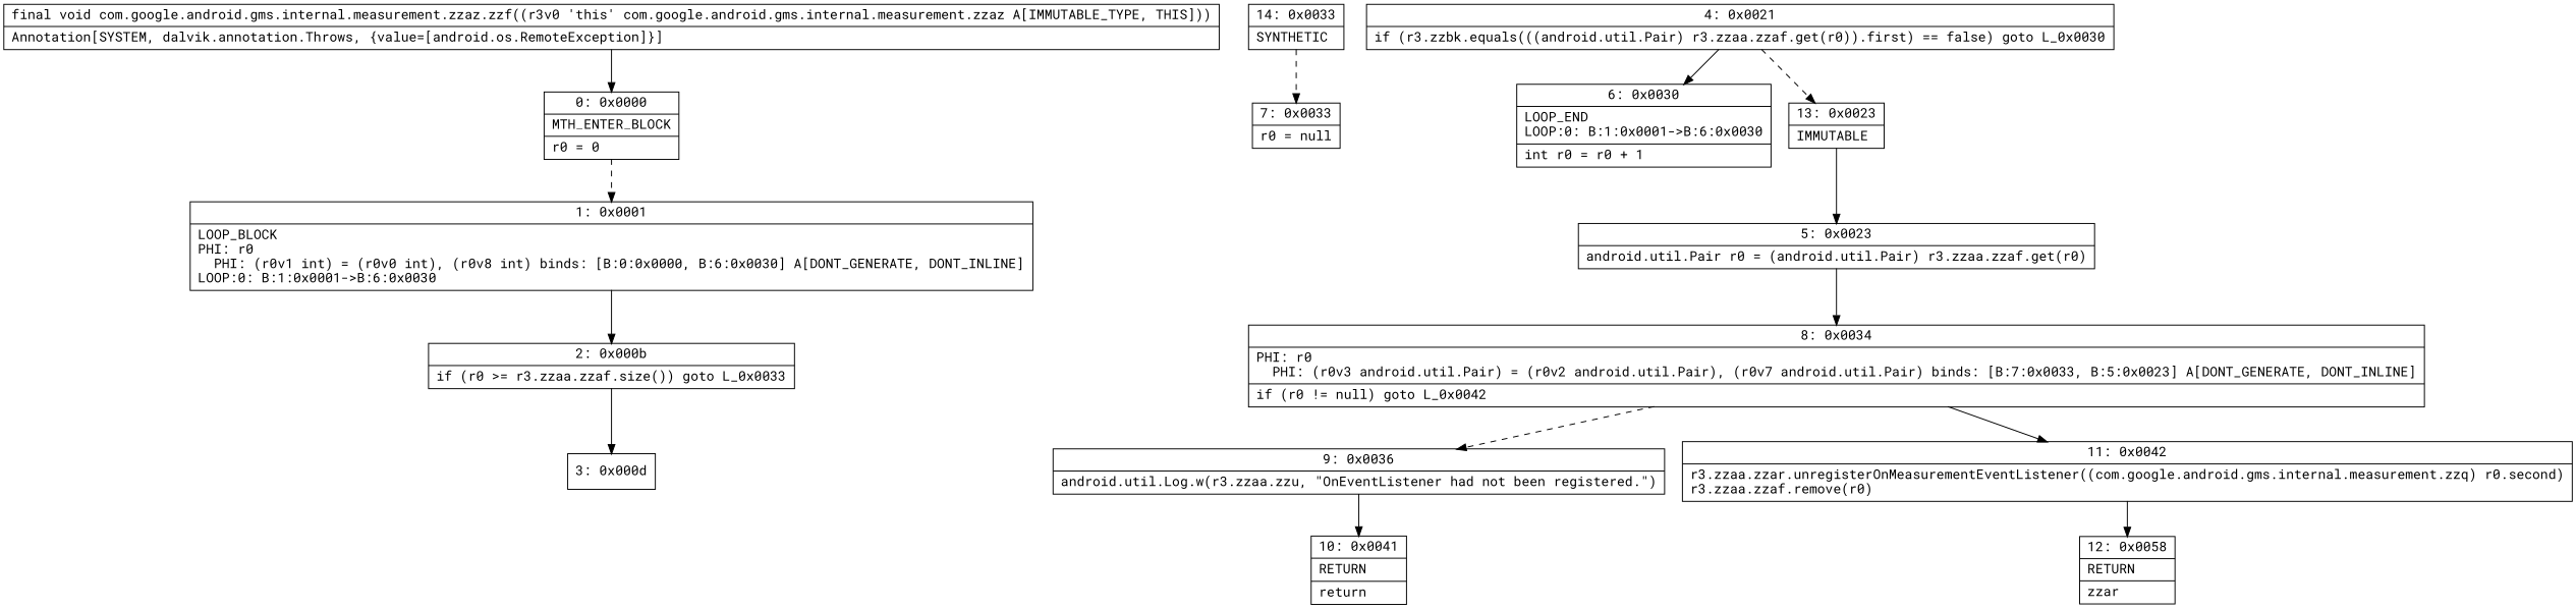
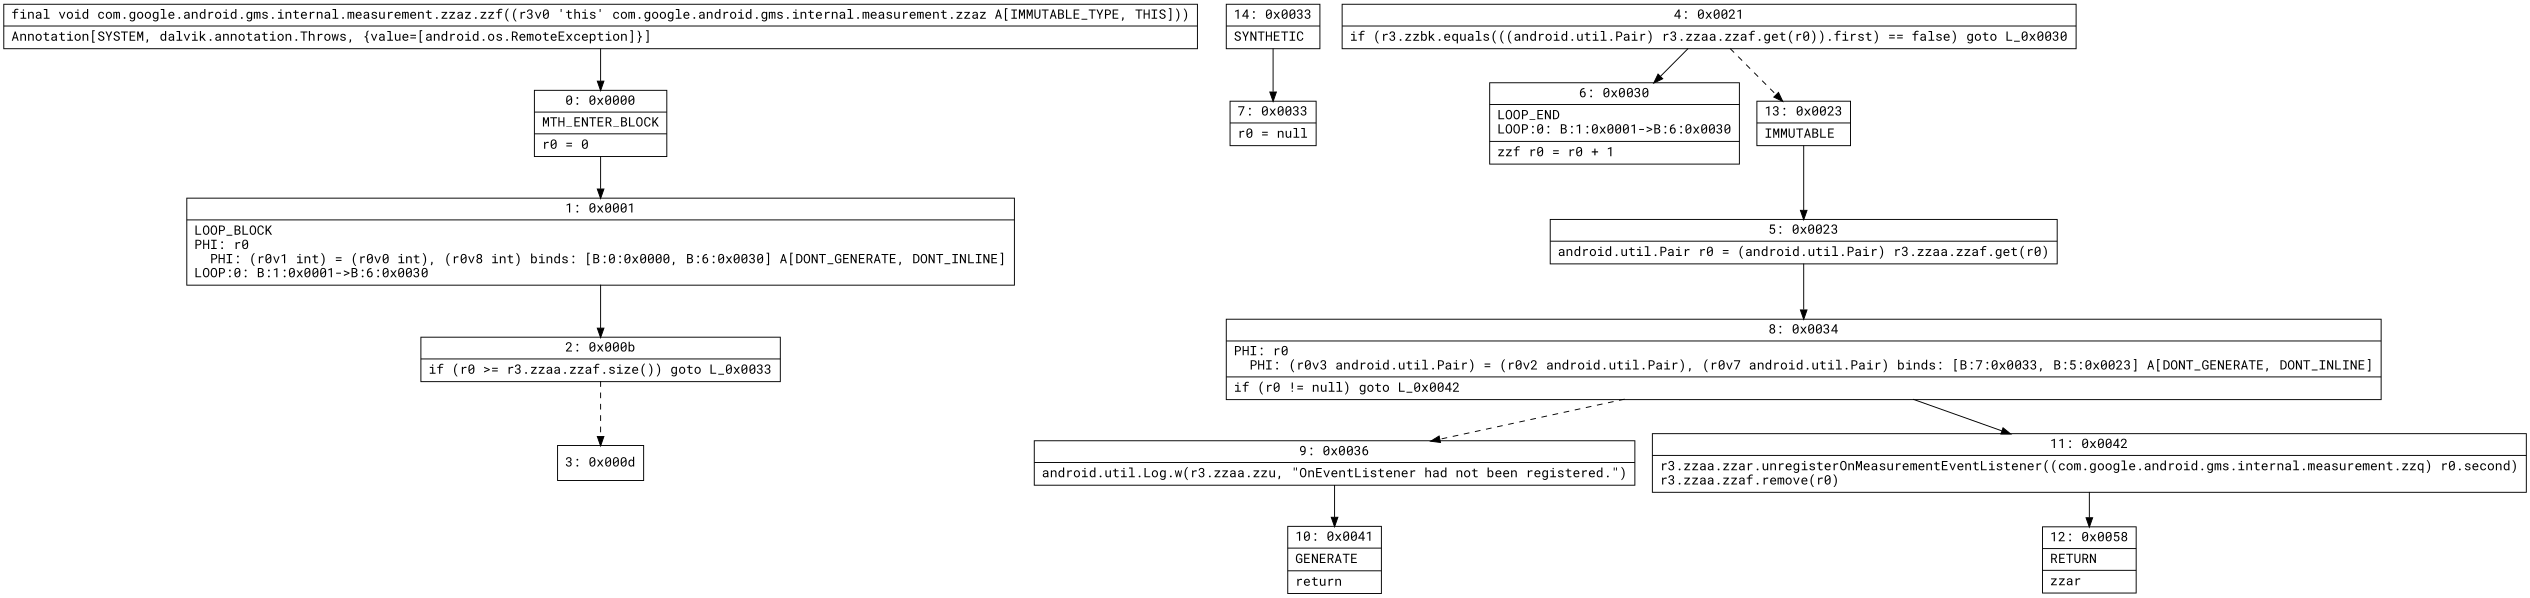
  digraph {
    fontname="Roboto Mono"
    node [fontname="Roboto Mono" shape=record]
    edge [fontname="Roboto Mono"]
    n1 [label="{0\:\ 0x0000|MTH_ENTER_BLOCK\l|r0 = 0\l}"]
    n2 [label="{1\:\ 0x0001|LOOP_BLOCK\lPHI: r0 \l  PHI: (r0v1 int) = (r0v0 int), (r0v8 int) binds: [B:0:0x0000, B:6:0x0030] A[DONT_GENERATE, DONT_INLINE]\lLOOP:0: B:1:0x0001\-\>B:6:0x0030\l}"]
    n3 [label="{2\:\ 0x000b|if (r0 \>= r3.zzaa.zzaf.size()) goto L_0x0033\l}"]
    n4 [label="{3\:\ 0x000d}"]
    n5 [label="{14\:\ 0x0033|SYNTHETIC\l}"]
    n6 [label="{7\:\ 0x0033|r0 = null\l}"]
    n7 [label="{4\:\ 0x0021|if (r3.zzbk.equals(((android.util.Pair) r3.zzaa.zzaf.get(r0)).first) == false) goto L_0x0030\l}"]
-   n8 [label="{6\:\ 0x0030|LOOP_END\lLOOP:0: B:1:0x0001\-\>B:6:0x0030\l|int r0 = r0 + 1\l}"]
+   n8 [label="{6\:\ 0x0030|LOOP_END\lLOOP:0: B:1:0x0001\-\>B:6:0x0030\l|zzf r0 = r0 + 1\l}"]
    n9 [label="{13\:\ 0x0023|IMMUTABLE\l}"]
    n10 [label="{5\:\ 0x0023|android.util.Pair r0 = (android.util.Pair) r3.zzaa.zzaf.get(r0)\l}"]
    n11 [label="{8\:\ 0x0034|PHI: r0 \l  PHI: (r0v3 android.util.Pair) = (r0v2 android.util.Pair), (r0v7 android.util.Pair) binds: [B:7:0x0033, B:5:0x0023] A[DONT_GENERATE, DONT_INLINE]\l|if (r0 != null) goto L_0x0042\l}"]
    n12 [label="{9\:\ 0x0036|android.util.Log.w(r3.zzaa.zzu, \"OnEventListener had not been registered.\")\l}"]
    n13 [label="{11\:\ 0x0042|r3.zzaa.zzar.unregisterOnMeasurementEventListener((com.google.android.gms.internal.measurement.zzq) r0.second)\lr3.zzaa.zzaf.remove(r0)\l}"]
-   n14 [label="{10\:\ 0x0041|RETURN\l|return\l}"]
+   n14 [label="{10\:\ 0x0041|GENERATE\l|return\l}"]
    n15 [label="{12\:\ 0x0058|RETURN\l|zzar\l}"]
    n16 [label="{final void com.google.android.gms.internal.measurement.zzaz.zzf((r3v0 'this' com.google.android.gms.internal.measurement.zzaz A[IMMUTABLE_TYPE, THIS]))  | Annotation[SYSTEM, dalvik.annotation.Throws, \{value=[android.os.RemoteException]\}]\l}"]
-   n1 -> n2 [style=dashed]
+   n1 -> n2
    n2 -> n3
-   n3 -> n4 [style=solid]
-   n5 -> n6 [style=dashed]
+   n3 -> n4 [style=dashed]
+   n5 -> n6
    n7 -> n8
    n7 -> n9 [style=dashed]
    n9 -> n10
    n10 -> n11
    n11 -> n12 [style=dashed]
    n11 -> n13
    n12 -> n14
    n13 -> n15
    n16 -> n1
  }
